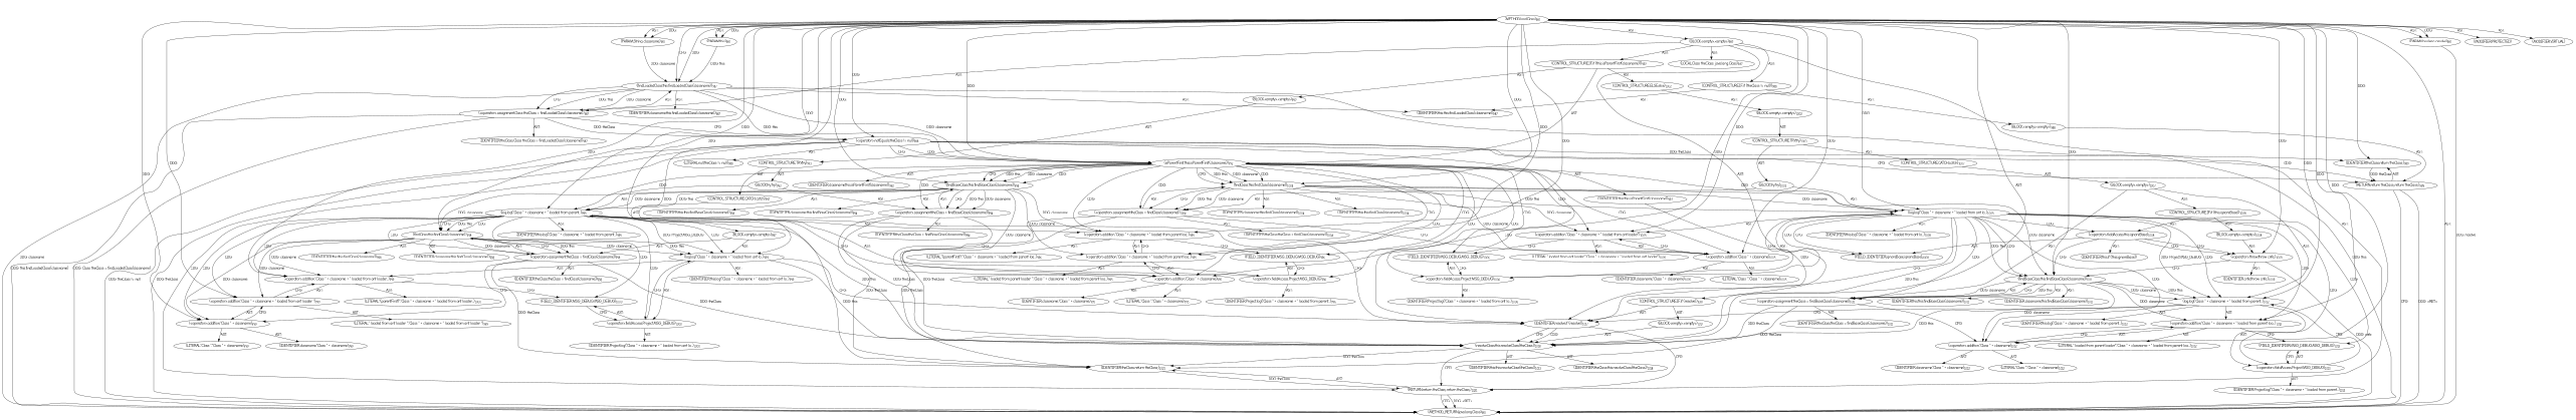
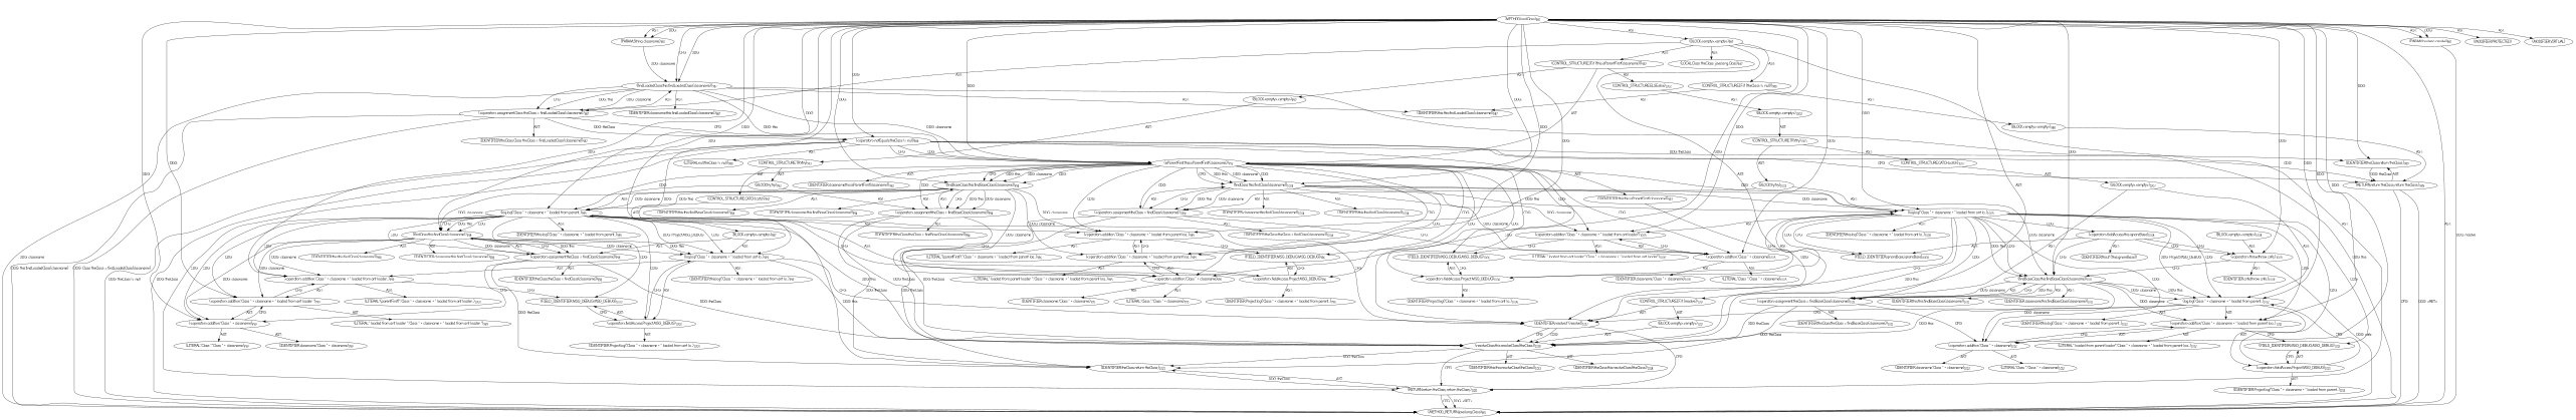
  digraph {
    fontname="Comic Neue"
    node [fontname="Comic Neue"]
    edge [fontname="Comic Neue"]
    n1 [label=<(METHOD,loadClass)<SUB>981</SUB>>]
-   n2 [label=<(PARAM,this)<SUB>981</SUB>>]
    n3 [label=<(PARAM,String classname)<SUB>981</SUB>>]
    n4 [label=<(PARAM,boolean resolve)<SUB>981</SUB>>]
    n5 [label=<(BLOCK,&lt;empty&gt;,&lt;empty&gt;)<SUB>982</SUB>>]
    n6 [label=<(findLoadedClass,this.findLoadedClass(classname))<SUB>987</SUB>>]
    n7 [label=<(&lt;operator&gt;.notEquals,theClass != null)<SUB>988</SUB>>]
    n8 [label=<(IDENTIFIER,theClass,return theClass;)<SUB>989</SUB>>]
    n9 [label=<(isParentFirst,this.isParentFirst(classname))<SUB>992</SUB>>]
    n10 [label=<(findBaseClass,this.findBaseClass(classname))<SUB>994</SUB>>]
    n11 [label=<(log,log(&quot;Class &quot; + classname + &quot; loaded from parent...)<SUB>995</SUB>>]
    n12 [label=<(&lt;operator&gt;.addition,&quot;Class &quot; + classname + &quot; loaded from parent loa...)<SUB>995</SUB>>]
    n13 [label=<(&lt;operator&gt;.addition,&quot;Class &quot; + classname + &quot; loaded from parent loa...)<SUB>995</SUB>>]
    n14 [label=<(&lt;operator&gt;.addition,&quot;Class &quot; + classname)<SUB>995</SUB>>]
    n15 [label=<(findClass,this.findClass(classname))<SUB>998</SUB>>]
    n16 [label=<(log,log(&quot;Class &quot; + classname + &quot; loaded from ant lo...)<SUB>999</SUB>>]
    n17 [label=<(&lt;operator&gt;.addition,&quot;Class &quot; + classname + &quot; loaded from ant loader...)<SUB>999</SUB>>]
    n18 [label=<(&lt;operator&gt;.addition,&quot;Class &quot; + classname + &quot; loaded from ant loader &quot;)<SUB>999</SUB>>]
    n19 [label=<(&lt;operator&gt;.addition,&quot;Class &quot; + classname)<SUB>999</SUB>>]
    n20 [label=<(findClass,this.findClass(classname))<SUB>1004</SUB>>]
    n21 [label=<(log,log(&quot;Class &quot; + classname + &quot; loaded from ant lo...)<SUB>1005</SUB>>]
    n22 [label=<(&lt;operator&gt;.addition,&quot;Class &quot; + classname + &quot; loaded from ant loader&quot;)<SUB>1005</SUB>>]
    n23 [label=<(&lt;operator&gt;.addition,&quot;Class &quot; + classname)<SUB>1005</SUB>>]
    n24 [label=<(&lt;operator&gt;.throw,throw cnfe;)<SUB>1009</SUB>>]
    n25 [label=<(findBaseClass,this.findBaseClass(classname))<SUB>1011</SUB>>]
    n26 [label=<(log,log(&quot;Class &quot; + classname + &quot; loaded from parent...)<SUB>1012</SUB>>]
    n27 [label=<(&lt;operator&gt;.addition,&quot;Class &quot; + classname + &quot; loaded from parent loa...)<SUB>1012</SUB>>]
    n28 [label=<(&lt;operator&gt;.addition,&quot;Class &quot; + classname)<SUB>1012</SUB>>]
    n29 [label=<(resolveClass,this.resolveClass(theClass))<SUB>1018</SUB>>]
    n30 [label=<(IDENTIFIER,theClass,return theClass;)<SUB>1021</SUB>>]
    n31 [label=<(MODIFIER,PROTECTED)>]
    n32 [label=<(MODIFIER,VIRTUAL)>]
    n33 [label=<(METHOD_RETURN,java.lang.Class)<SUB>981</SUB>>]
    n34 [label=<(LOCAL,Class theClass: java.lang.Class)<SUB>987</SUB>>]
    n35 [label=<(&lt;operator&gt;.assignment,Class theClass = findLoadedClass(classname))<SUB>987</SUB>>]
    n36 [label=<(CONTROL_STRUCTURE,IF,if (theClass != null))<SUB>988</SUB>>]
    n37 [label=<(CONTROL_STRUCTURE,IF,if (this.isParentFirst(classname)))<SUB>992</SUB>>]
-   n38 [label=<(CONTROL_STRUCTURE,IF,if (resolve))<SUB>1087</SUB>>]
+   n38 [label=<(CONTROL_STRUCTURE,IF,if (resolve))<SUB>1017</SUB>>]
    n39 [label=<(RETURN,return theClass;,return theClass;)<SUB>1021</SUB>>]
    n40 [label=<(IDENTIFIER,this,this.findLoadedClass(classname))<SUB>987</SUB>>]
    n41 [label=<(IDENTIFIER,classname,this.findLoadedClass(classname))<SUB>987</SUB>>]
    n42 [label=<(IDENTIFIER,resolve,if (resolve))<SUB>1017</SUB>>]
    n43 [label=<(LITERAL,null,theClass != null)<SUB>988</SUB>>]
    n44 [label=<(RETURN,return theClass;,return theClass;)<SUB>989</SUB>>]
    n45 [label=<(IDENTIFIER,this,this.isParentFirst(classname))<SUB>992</SUB>>]
    n46 [label=<(IDENTIFIER,classname,this.isParentFirst(classname))<SUB>992</SUB>>]
    n47 [label=<(&lt;operator&gt;.assignment,theClass = findBaseClass(classname))<SUB>994</SUB>>]
    n48 [label=<(&lt;operator&gt;.fieldAccess,Project.MSG_DEBUG)<SUB>996</SUB>>]
    n49 [label=<(FIELD_IDENTIFIER,MSG_DEBUG,MSG_DEBUG)<SUB>996</SUB>>]
    n50 [label=<(&lt;operator&gt;.assignment,theClass = findClass(classname))<SUB>1004</SUB>>]
    n51 [label=<(&lt;operator&gt;.fieldAccess,Project.MSG_DEBUG)<SUB>1006</SUB>>]
    n52 [label=<(FIELD_IDENTIFIER,MSG_DEBUG,MSG_DEBUG)<SUB>1006</SUB>>]
    n53 [label=<(IDENTIFIER,this,this.findBaseClass(classname))<SUB>994</SUB>>]
    n54 [label=<(IDENTIFIER,classname,this.findBaseClass(classname))<SUB>994</SUB>>]
    n55 [label=<(IDENTIFIER,this,log(&quot;Class &quot; + classname + &quot; loaded from parent...)<SUB>995</SUB>>]
    n56 [label=<(&lt;operator&gt;.assignment,theClass = findClass(classname))<SUB>998</SUB>>]
    n57 [label=<(&lt;operator&gt;.fieldAccess,Project.MSG_DEBUG)<SUB>1000</SUB>>]
    n58 [label=<(FIELD_IDENTIFIER,MSG_DEBUG,MSG_DEBUG)<SUB>1000</SUB>>]
    n59 [label=<(LITERAL,&quot;(parentFirst)&quot;,&quot;Class &quot; + classname + &quot; loaded from parent loa...)<SUB>996</SUB>>]
    n60 [label=<(LITERAL,&quot; loaded from parent loader &quot;,&quot;Class &quot; + classname + &quot; loaded from parent loa...)<SUB>995</SUB>>]
    n61 [label=<(LITERAL,&quot;Class &quot;,&quot;Class &quot; + classname)<SUB>995</SUB>>]
    n62 [label=<(IDENTIFIER,classname,&quot;Class &quot; + classname)<SUB>995</SUB>>]
    n63 [label=<(IDENTIFIER,this,this.findClass(classname))<SUB>998</SUB>>]
    n64 [label=<(IDENTIFIER,classname,this.findClass(classname))<SUB>998</SUB>>]
    n65 [label=<(IDENTIFIER,this,log(&quot;Class &quot; + classname + &quot; loaded from ant lo...)<SUB>999</SUB>>]
    n66 [label=<(LITERAL,&quot;(parentFirst)&quot;,&quot;Class &quot; + classname + &quot; loaded from ant loader...)<SUB>1000</SUB>>]
    n67 [label=<(LITERAL,&quot; loaded from ant loader &quot;,&quot;Class &quot; + classname + &quot; loaded from ant loader &quot;)<SUB>999</SUB>>]
    n68 [label=<(LITERAL,&quot;Class &quot;,&quot;Class &quot; + classname)<SUB>999</SUB>>]
    n69 [label=<(IDENTIFIER,classname,&quot;Class &quot; + classname)<SUB>999</SUB>>]
    n70 [label=<(IDENTIFIER,this,this.findClass(classname))<SUB>1004</SUB>>]
    n71 [label=<(IDENTIFIER,classname,this.findClass(classname))<SUB>1004</SUB>>]
    n72 [label=<(IDENTIFIER,this,log(&quot;Class &quot; + classname + &quot; loaded from ant lo...)<SUB>1005</SUB>>]
    n73 [label=<(&lt;operator&gt;.fieldAccess,this.ignoreBase)<SUB>1008</SUB>>]
    n74 [label=<(FIELD_IDENTIFIER,ignoreBase,ignoreBase)<SUB>4008</SUB>>]
    n75 [label=<(&lt;operator&gt;.assignment,theClass = findBaseClass(classname))<SUB>1011</SUB>>]
    n76 [label=<(&lt;operator&gt;.fieldAccess,Project.MSG_DEBUG)<SUB>1013</SUB>>]
    n77 [label=<(FIELD_IDENTIFIER,MSG_DEBUG,MSG_DEBUG)<SUB>1013</SUB>>]
    n78 [label=<(LITERAL,&quot; loaded from ant loader&quot;,&quot;Class &quot; + classname + &quot; loaded from ant loader&quot;)<SUB>1005</SUB>>]
    n79 [label=<(LITERAL,&quot;Class &quot;,&quot;Class &quot; + classname)<SUB>1005</SUB>>]
    n80 [label=<(IDENTIFIER,classname,&quot;Class &quot; + classname)<SUB>1005</SUB>>]
    n81 [label=<(IDENTIFIER,cnfe,throw cnfe;)<SUB>1009</SUB>>]
    n82 [label=<(IDENTIFIER,this,this.findBaseClass(classname))<SUB>1011</SUB>>]
    n83 [label=<(IDENTIFIER,classname,this.findBaseClass(classname))<SUB>1011</SUB>>]
    n84 [label=<(IDENTIFIER,this,log(&quot;Class &quot; + classname + &quot; loaded from parent...)<SUB>1012</SUB>>]
    n85 [label=<(LITERAL,&quot; loaded from parent loader&quot;,&quot;Class &quot; + classname + &quot; loaded from parent loa...)<SUB>1012</SUB>>]
    n86 [label=<(LITERAL,&quot;Class &quot;,&quot;Class &quot; + classname)<SUB>1012</SUB>>]
    n87 [label=<(IDENTIFIER,classname,&quot;Class &quot; + classname)<SUB>1012</SUB>>]
    n88 [label=<(IDENTIFIER,this,this.resolveClass(theClass))<SUB>1013</SUB>>]
    n89 [label=<(IDENTIFIER,theClass,this.resolveClass(theClass))<SUB>1018</SUB>>]
    n90 [label=<(IDENTIFIER,theClass,Class theClass = findLoadedClass(classname))<SUB>987</SUB>>]
    n91 [label=<(BLOCK,&lt;empty&gt;,&lt;empty&gt;)<SUB>988</SUB>>]
    n92 [label=<(BLOCK,&lt;empty&gt;,&lt;empty&gt;)<SUB>992</SUB>>]
    n93 [label=<(CONTROL_STRUCTURE,ELSE,else)<SUB>1002</SUB>>]
    n94 [label=<(BLOCK,&lt;empty&gt;,&lt;empty&gt;)<SUB>1017</SUB>>]
    n95 [label=<(CONTROL_STRUCTURE,TRY,try)<SUB>993</SUB>>]
    n96 [label=<(BLOCK,&lt;empty&gt;,&lt;empty&gt;)<SUB>1002</SUB>>]
    n97 [label=<(IDENTIFIER,theClass,theClass = findBaseClass(classname))<SUB>994</SUB>>]
    n98 [label=<(IDENTIFIER,Project,log(&quot;Class &quot; + classname + &quot; loaded from parent...)<SUB>996</SUB>>]
    n99 [label=<(IDENTIFIER,theClass,theClass = findClass(classname))<SUB>1004</SUB>>]
    n100 [label=<(IDENTIFIER,Project,log(&quot;Class &quot; + classname + &quot; loaded from ant lo...)<SUB>1006</SUB>>]
    n101 [label=<(BLOCK,try,try)<SUB>993</SUB>>]
    n102 [label=<(CONTROL_STRUCTURE,CATCH,catch)<SUB>997</SUB>>]
    n103 [label=<(BLOCK,&lt;empty&gt;,&lt;empty&gt;)<SUB>997</SUB>>]
    n104 [label=<(IDENTIFIER,theClass,theClass = findClass(classname))<SUB>998</SUB>>]
    n105 [label=<(IDENTIFIER,Project,log(&quot;Class &quot; + classname + &quot; loaded from ant lo...)<SUB>1000</SUB>>]
    n106 [label=<(CONTROL_STRUCTURE,TRY,try)<SUB>1003</SUB>>]
    n107 [label=<(BLOCK,try,try)<SUB>1003</SUB>>]
    n108 [label=<(CONTROL_STRUCTURE,CATCH,catch)<SUB>1007</SUB>>]
    n109 [label=<(BLOCK,&lt;empty&gt;,&lt;empty&gt;)<SUB>1007</SUB>>]
    n110 [label=<(IDENTIFIER,this,if (this.ignoreBase))>]
    n111 [label=<(IDENTIFIER,theClass,theClass = findBaseClass(classname))<SUB>1011</SUB>>]
    n112 [label=<(IDENTIFIER,Project,log(&quot;Class &quot; + classname + &quot; loaded from parent...)<SUB>1013</SUB>>]
-   n113 [label=<(CONTROL_STRUCTURE,IF,if (this.ignoreBase))<SUB>1008</SUB>>]
    n114 [label=<(BLOCK,&lt;empty&gt;,&lt;empty&gt;)<SUB>1008</SUB>>]
-   n1 -> n2 [label="AST: "]
-   n1 -> n2 [label="DDG: "]
    n1 -> n3 [label="AST: "]
    n1 -> n3 [label="DDG: "]
    n1 -> n4 [label="AST: "]
    n1 -> n4 [label="DDG: "]
    n1 -> n5 [label="AST: "]
    n1 -> n6 [label="CFG: "]
    n1 -> n6 [label="DDG: "]
    n1 -> n7 [label="DDG: "]
    n1 -> n8 [label="DDG: "]
    n1 -> n9 [label="DDG: "]
    n1 -> n10 [label="DDG: "]
    n1 -> n11 [label="DDG: "]
    n1 -> n12 [label="DDG: "]
    n1 -> n13 [label="DDG: "]
    n1 -> n14 [label="DDG: "]
    n1 -> n15 [label="DDG: "]
    n1 -> n16 [label="DDG: "]
    n1 -> n17 [label="DDG: "]
    n1 -> n18 [label="DDG: "]
    n1 -> n19 [label="DDG: "]
    n1 -> n20 [label="DDG: "]
    n1 -> n21 [label="DDG: "]
    n1 -> n22 [label="DDG: "]
    n1 -> n23 [label="DDG: "]
    n1 -> n24 [label="DDG: "]
    n1 -> n25 [label="DDG: "]
    n1 -> n26 [label="DDG: "]
    n1 -> n27 [label="DDG: "]
    n1 -> n28 [label="DDG: "]
    n1 -> n29 [label="AST: "]
    n1 -> n30 [label="DDG: "]
    n1 -> n31 [label="AST: "]
    n1 -> n32 [label="AST: "]
    n1 -> n33 [label="AST: "]
-   n2 -> n6 [label="DDG: this"]
    n3 -> n6 [label="DDG: classname"]
    n4 -> n33 [label="DDG: resolve"]
    n5 -> n34 [label="AST: "]
    n5 -> n35 [label="AST: "]
    n5 -> n36 [label="AST: "]
    n5 -> n37 [label="AST: "]
    n5 -> n38 [label="AST: "]
    n5 -> n39 [label="AST: "]
    n6 -> n9 [label="DDG: this"]
    n6 -> n9 [label="DDG: classname"]
    n6 -> n33 [label="DDG: this"]
    n6 -> n33 [label="DDG: classname"]
    n6 -> n35 [label="CFG: "]
    n6 -> n35 [label="DDG: this"]
    n6 -> n35 [label="DDG: classname"]
    n6 -> n40 [label="AST: "]
    n6 -> n41 [label="AST: "]
    n7 -> n8 [label="DDG: theClass"]
    n7 -> n9 [label="CFG: "]
    n7 -> n9 [label="CDG: "]
    n7 -> n33 [label="DDG: theClass"]
    n7 -> n33 [label="DDG: theClass != null"]
    n7 -> n39 [label="CDG: "]
    n7 -> n42 [label="CDG: "]
    n7 -> n43 [label="AST: "]
    n7 -> n44 [label="CFG: "]
    n7 -> n44 [label="CDG: "]
    n8 -> n44 [label="DDG: theClass"]
    n9 -> n10 [label="CFG: "]
    n9 -> n10 [label="DDG: this"]
    n9 -> n10 [label="DDG: classname"]
    n9 -> n10 [label="CDG: "]
    n9 -> n11 [label="CDG: "]
    n9 -> n12 [label="CDG: "]
    n9 -> n13 [label="CDG: "]
    n9 -> n14 [label="CDG: "]
    n9 -> n20 [label="CFG: "]
    n9 -> n20 [label="DDG: this"]
    n9 -> n20 [label="DDG: classname"]
    n9 -> n20 [label="CDG: "]
    n9 -> n21 [label="CDG: "]
    n9 -> n22 [label="CDG: "]
    n9 -> n23 [label="CDG: "]
    n9 -> n45 [label="AST: "]
    n9 -> n46 [label="AST: "]
    n9 -> n47 [label="CDG: "]
    n9 -> n48 [label="CDG: "]
    n9 -> n49 [label="CDG: "]
    n9 -> n50 [label="CDG: "]
    n9 -> n51 [label="CDG: "]
    n9 -> n52 [label="CDG: "]
    n10 -> n11 [label="DDG: this"]
    n10 -> n11 [label="DDG: classname"]
    n10 -> n12 [label="DDG: classname"]
    n10 -> n13 [label="DDG: classname"]
    n10 -> n14 [label="DDG: classname"]
    n10 -> n15 [label="DDG: classname"]
    n10 -> n47 [label="CFG: "]
    n10 -> n47 [label="DDG: this"]
    n10 -> n47 [label="DDG: classname"]
    n10 -> n53 [label="AST: "]
    n10 -> n54 [label="AST: "]
    n11 -> n12 [label="AST: "]
    n11 -> n15 [label="CFG: "]
    n11 -> n15 [label="DDG: this"]
    n11 -> n15 [label="CDG: "]
    n11 -> n16 [label="DDG: Project.MSG_DEBUG"]
    n11 -> n16 [label="CDG: "]
    n11 -> n17 [label="CDG: "]
    n11 -> n18 [label="CDG: "]
    n11 -> n19 [label="CDG: "]
    n11 -> n29 [label="DDG: this"]
    n11 -> n42 [label="CFG: "]
    n11 -> n48 [label="AST: "]
    n11 -> n55 [label="AST: "]
    n11 -> n56 [label="CDG: "]
    n11 -> n57 [label="CDG: "]
    n11 -> n58 [label="CDG: "]
    n12 -> n13 [label="AST: "]
    n12 -> n49 [label="CFG: "]
    n12 -> n59 [label="AST: "]
    n13 -> n12 [label="CFG: "]
    n13 -> n14 [label="AST: "]
    n13 -> n60 [label="AST: "]
    n14 -> n13 [label="CFG: "]
    n14 -> n61 [label="AST: "]
    n14 -> n62 [label="AST: "]
    n15 -> n16 [label="DDG: this"]
    n15 -> n16 [label="DDG: classname"]
    n15 -> n17 [label="DDG: classname"]
    n15 -> n18 [label="DDG: classname"]
    n15 -> n19 [label="DDG: classname"]
    n15 -> n56 [label="CFG: "]
    n15 -> n56 [label="DDG: this"]
    n15 -> n56 [label="DDG: classname"]
    n15 -> n63 [label="AST: "]
    n15 -> n64 [label="AST: "]
    n16 -> n17 [label="AST: "]
    n16 -> n29 [label="DDG: this"]
    n16 -> n42 [label="CFG: "]
    n16 -> n57 [label="AST: "]
    n16 -> n65 [label="AST: "]
    n17 -> n18 [label="AST: "]
    n17 -> n58 [label="CFG: "]
    n17 -> n66 [label="AST: "]
    n18 -> n17 [label="CFG: "]
    n18 -> n19 [label="AST: "]
    n18 -> n67 [label="AST: "]
    n19 -> n18 [label="CFG: "]
    n19 -> n68 [label="AST: "]
    n19 -> n69 [label="AST: "]
    n20 -> n21 [label="DDG: this"]
    n20 -> n21 [label="DDG: classname"]
    n20 -> n22 [label="DDG: classname"]
    n20 -> n23 [label="DDG: classname"]
    n20 -> n25 [label="DDG: classname"]
    n20 -> n50 [label="CFG: "]
    n20 -> n50 [label="DDG: this"]
    n20 -> n50 [label="DDG: classname"]
    n20 -> n70 [label="AST: "]
    n20 -> n71 [label="AST: "]
    n21 -> n22 [label="AST: "]
    n21 -> n25 [label="DDG: this"]
    n21 -> n25 [label="CDG: "]
    n21 -> n26 [label="DDG: Project.MSG_DEBUG"]
    n21 -> n26 [label="CDG: "]
    n21 -> n27 [label="CDG: "]
    n21 -> n28 [label="CDG: "]
    n21 -> n29 [label="DDG: this"]
    n21 -> n42 [label="CFG: "]
    n21 -> n51 [label="AST: "]
    n21 -> n72 [label="AST: "]
    n21 -> n73 [label="CDG: "]
    n21 -> n74 [label="CFG: "]
    n21 -> n74 [label="CDG: "]
    n21 -> n75 [label="CDG: "]
    n21 -> n76 [label="CDG: "]
    n21 -> n77 [label="CDG: "]
    n22 -> n23 [label="AST: "]
    n22 -> n52 [label="CFG: "]
    n22 -> n78 [label="AST: "]
    n23 -> n22 [label="CFG: "]
    n23 -> n79 [label="AST: "]
    n23 -> n80 [label="AST: "]
    n24 -> n25 [label="CFG: "]
    n24 -> n33 [label="DDG: cnfe"]
    n24 -> n81 [label="AST: "]
    n25 -> n26 [label="DDG: this"]
    n25 -> n26 [label="DDG: classname"]
    n25 -> n27 [label="DDG: classname"]
    n25 -> n28 [label="DDG: classname"]
    n25 -> n75 [label="CFG: "]
    n25 -> n75 [label="DDG: this"]
    n25 -> n75 [label="DDG: classname"]
    n25 -> n82 [label="AST: "]
    n25 -> n83 [label="AST: "]
    n26 -> n27 [label="AST: "]
    n26 -> n29 [label="DDG: this"]
    n26 -> n42 [label="CFG: "]
    n26 -> n76 [label="AST: "]
    n26 -> n84 [label="AST: "]
    n27 -> n28 [label="AST: "]
    n27 -> n77 [label="CFG: "]
    n27 -> n85 [label="AST: "]
    n28 -> n27 [label="CFG: "]
    n28 -> n86 [label="AST: "]
    n28 -> n87 [label="AST: "]
    n29 -> n30 [label="DDG: theClass"]
    n29 -> n39 [label="CFG: "]
    n29 -> n88 [label="AST: "]
    n29 -> n89 [label="AST: "]
    n30 -> n39 [label="DDG: theClass"]
    n35 -> n6 [label="AST: "]
    n35 -> n7 [label="CFG: "]
    n35 -> n7 [label="DDG: theClass"]
    n35 -> n33 [label="DDG: this.findLoadedClass(classname)"]
    n35 -> n33 [label="DDG: Class theClass = findLoadedClass(classname)"]
    n35 -> n90 [label="AST: "]
    n36 -> n40 [label="AST: "]
    n36 -> n91 [label="AST: "]
    n37 -> n9 [label="AST: "]
    n37 -> n92 [label="AST: "]
    n37 -> n93 [label="AST: "]
    n38 -> n42 [label="AST: "]
    n38 -> n94 [label="AST: "]
    n39 -> n30 [label="AST: "]
    n39 -> n33 [label="CFG: "]
    n39 -> n33 [label="DDG: &lt;RET&gt;"]
    n42 -> n29 [label="CFG: "]
    n42 -> n29 [label="CDG: "]
    n42 -> n39 [label="CFG: "]
    n44 -> n8 [label="AST: "]
    n44 -> n33 [label="CFG: "]
    n44 -> n33 [label="DDG: &lt;RET&gt;"]
    n45 -> n42 [label="DDG: "]
    n47 -> n10 [label="AST: "]
    n47 -> n14 [label="CFG: "]
    n47 -> n29 [label="DDG: theClass"]
    n47 -> n30 [label="DDG: theClass"]
    n47 -> n97 [label="AST: "]
    n48 -> n11 [label="CFG: "]
    n48 -> n49 [label="AST: "]
    n48 -> n98 [label="AST: "]
    n49 -> n48 [label="CFG: "]
    n50 -> n20 [label="AST: "]
    n50 -> n23 [label="CFG: "]
    n50 -> n29 [label="DDG: theClass"]
    n50 -> n30 [label="DDG: theClass"]
    n50 -> n99 [label="AST: "]
    n51 -> n21 [label="CFG: "]
    n51 -> n52 [label="AST: "]
    n51 -> n100 [label="AST: "]
    n52 -> n51 [label="CFG: "]
    n56 -> n15 [label="AST: "]
    n56 -> n19 [label="CFG: "]
    n56 -> n29 [label="DDG: theClass"]
    n56 -> n30 [label="DDG: theClass"]
    n56 -> n104 [label="AST: "]
    n57 -> n16 [label="CFG: "]
    n57 -> n58 [label="AST: "]
    n57 -> n105 [label="AST: "]
    n58 -> n57 [label="CFG: "]
    n73 -> n24 [label="CFG: "]
    n73 -> n24 [label="CDG: "]
    n73 -> n25 [label="CFG: "]
    n73 -> n74 [label="AST: "]
    n73 -> n110 [label="AST: "]
    n75 -> n25 [label="AST: "]
    n75 -> n28 [label="CFG: "]
    n75 -> n29 [label="DDG: theClass"]
    n75 -> n30 [label="DDG: theClass"]
    n75 -> n111 [label="AST: "]
    n76 -> n26 [label="CFG: "]
    n76 -> n77 [label="AST: "]
    n76 -> n112 [label="AST: "]
    n77 -> n76 [label="CFG: "]
    n91 -> n44 [label="AST: "]
    n92 -> n95 [label="AST: "]
    n93 -> n96 [label="AST: "]
    n94 -> n29 [label="AST: "]
    n95 -> n101 [label="AST: "]
    n95 -> n102 [label="AST: "]
    n96 -> n106 [label="AST: "]
    n101 -> n11 [label="AST: "]
    n101 -> n47 [label="AST: "]
    n102 -> n103 [label="AST: "]
    n103 -> n16 [label="AST: "]
    n103 -> n56 [label="AST: "]
    n106 -> n107 [label="AST: "]
    n106 -> n108 [label="AST: "]
    n107 -> n21 [label="AST: "]
    n107 -> n50 [label="AST: "]
    n108 -> n109 [label="AST: "]
    n109 -> n26 [label="AST: "]
    n109 -> n75 [label="AST: "]
-   n109 -> n113 [label="AST: "]
-   n113 -> n73 [label="AST: "]
-   n113 -> n114 [label="AST: "]
    n114 -> n24 [label="AST: "]
  }
